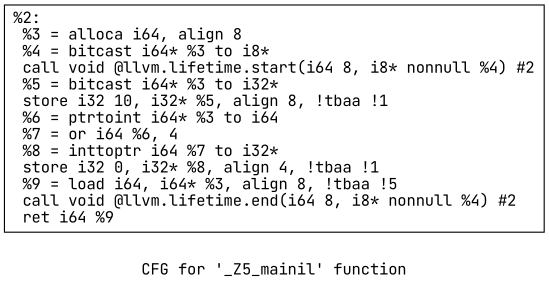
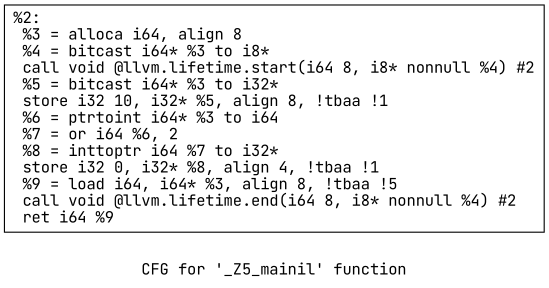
  digraph {
    label="CFG for '_Z5_mainil' function"
    fontname="JetBrains Mono"
-   n1 [label="{%2:\l  %3 = alloca i64, align 8\l  %4 = bitcast i64* %3 to i8*\l  call void @llvm.lifetime.start(i64 8, i8* nonnull %4) #2\l  %5 = bitcast i64* %3 to i32*\l  store i32 10, i32* %5, align 8, !tbaa !1\l  %6 = ptrtoint i64* %3 to i64\l  %7 = or i64 %6, 4\l  %8 = inttoptr i64 %7 to i32*\l  store i32 0, i32* %8, align 4, !tbaa !1\l  %9 = load i64, i64* %3, align 8, !tbaa !5\l  call void @llvm.lifetime.end(i64 8, i8* nonnull %4) #2\l  ret i64 %9\l}" shape=record fontname="JetBrains Mono"]
+   n1 [label="{%2:\l  %3 = alloca i64, align 8\l  %4 = bitcast i64* %3 to i8*\l  call void @llvm.lifetime.start(i64 8, i8* nonnull %4) #2\l  %5 = bitcast i64* %3 to i32*\l  store i32 10, i32* %5, align 8, !tbaa !1\l  %6 = ptrtoint i64* %3 to i64\l  %7 = or i64 %6, 2\l  %8 = inttoptr i64 %7 to i32*\l  store i32 0, i32* %8, align 4, !tbaa !1\l  %9 = load i64, i64* %3, align 8, !tbaa !5\l  call void @llvm.lifetime.end(i64 8, i8* nonnull %4) #2\l  ret i64 %9\l}" shape=record fontname="JetBrains Mono"]
  }
